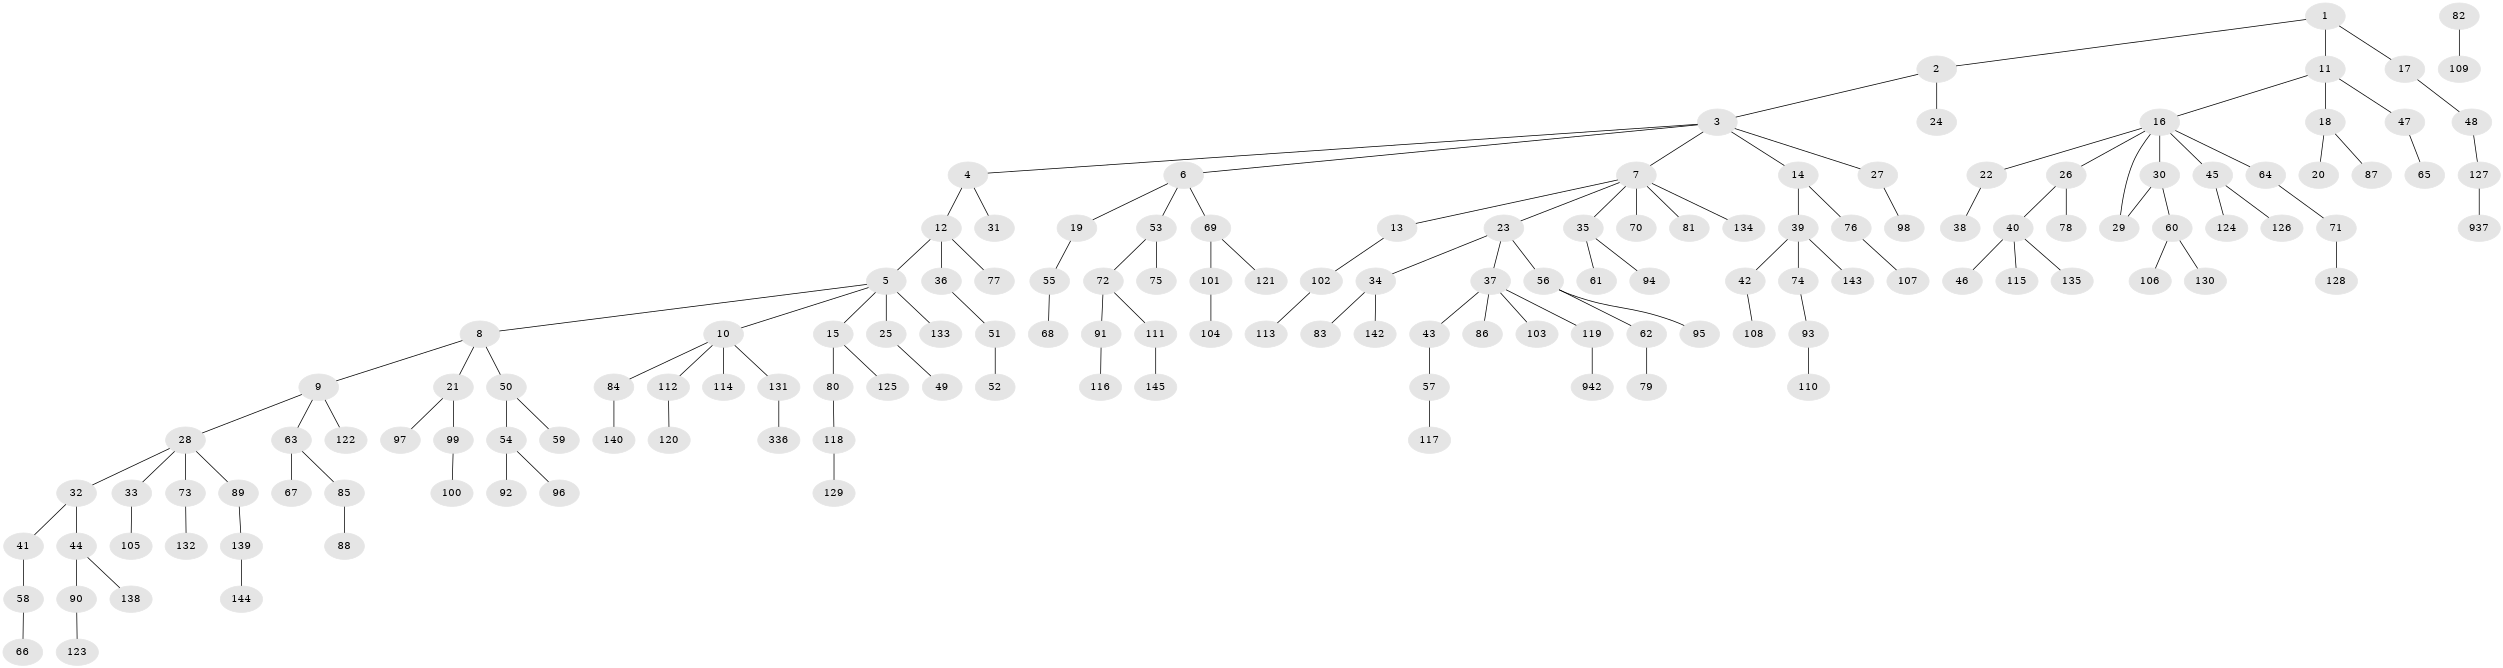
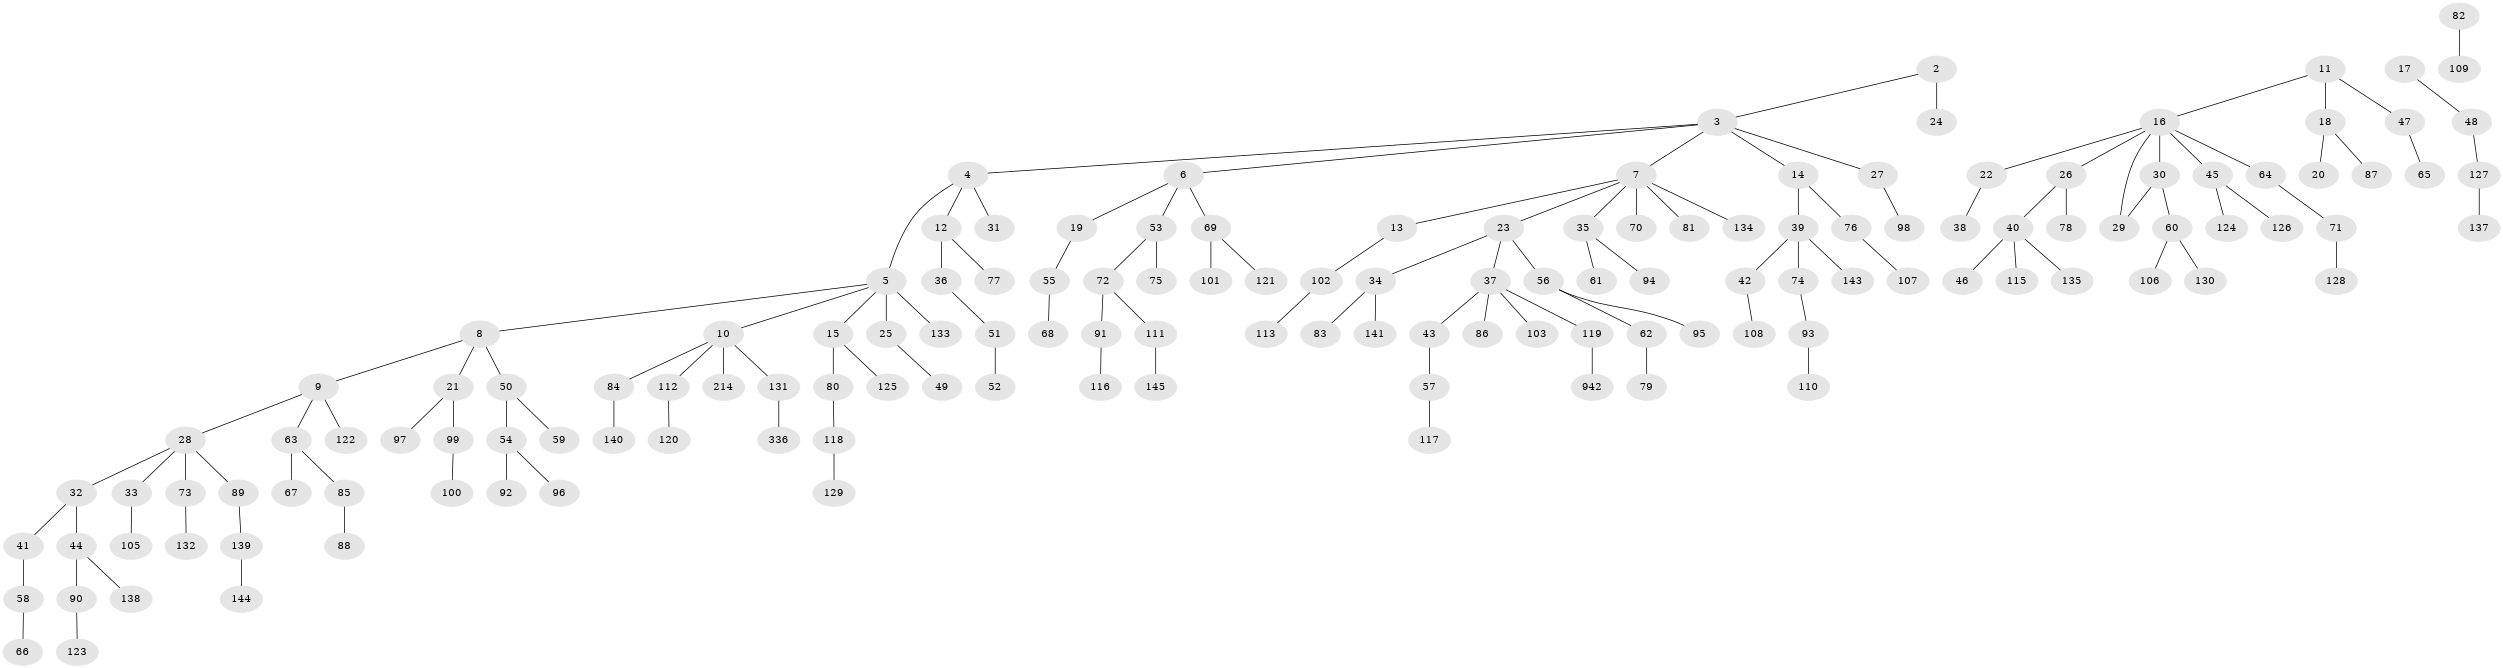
  graph {
    node [color=gray90 style=filled]
-   1
    2
    11
    17
    3
    24
    16
    18
    47
    48
    4
    6
    7
    14
    27
    5
    12
    31
    19
    53
    69
    13
    23
    35
    70
    81
    134
    39
    76
    98
    8
    10
    15
    25
    133
    36
    77
    9
    21
    50
    84
    112
-   114
+   114 [label=214]
    131
    80
    125
    49
    55
    72
    75
    101
    121
    102
    34
    37
    56
    61
    94
    28
    63
    122
    97
    99
    54
    59
    32
    33
    73
    89
    67
    85
    140
    120
    n74 [label=336]
    22
    26
    29
    30
    45
    64
    20
    87
    65
    51
    113
    42
    74
    143
    107
    118
    38
    40
    78
    60
    124
    126
    71
    127
    68
    100
    83
-   141 [label=142]
+   141
    43
    86
    103
    119
    62
    95
    46
    115
    135
    41
    44
    105
    132
    139
    106
    130
    82
    109
    58
    90
    138
    52
    57
    n126 [label=942]
    108
    93
    66
    117
    123
-   137 [label=937]
+   137
    92
    96
    91
    111
    79
    88
    128
-   104
    116
    145
    110
    129
    144
-   1 -- 2
-   1 -- 11
-   1 -- 17
    2 -- 3
    2 -- 24
    11 -- 16
    11 -- 18
    11 -- 47
    17 -- 48
    3 -- 4
    3 -- 6
    3 -- 7
    3 -- 14
    3 -- 27
    16 -- 22
    16 -- 26
    16 -- 29
    16 -- 30
    16 -- 45
    16 -- 64
    18 -- 20
    18 -- 87
    47 -- 65
    48 -- 127
-   12 -- 5
+   4 -- 5
    4 -- 12
    4 -- 31
    6 -- 19
    6 -- 53
    6 -- 69
    7 -- 13
    7 -- 23
    7 -- 35
    7 -- 70
    7 -- 81
    7 -- 134
    14 -- 39
    14 -- 76
    27 -- 98
    5 -- 8
    5 -- 10
    5 -- 15
    5 -- 25
    5 -- 133
    12 -- 36
    12 -- 77
    19 -- 55
    53 -- 72
    53 -- 75
    69 -- 101
    69 -- 121
    13 -- 102
    23 -- 34
    23 -- 37
    23 -- 56
    35 -- 61
    35 -- 94
    39 -- 42
    39 -- 74
    39 -- 143
    76 -- 107
    8 -- 9
    8 -- 21
    8 -- 50
    10 -- 84
    10 -- 112
    10 -- 114
    10 -- 131
    15 -- 80
    15 -- 125
    25 -- 49
    36 -- 51
    9 -- 28
    9 -- 63
    9 -- 122
    21 -- 97
    21 -- 99
    50 -- 54
    50 -- 59
    84 -- 140
    112 -- 120
    131 -- n74
    80 -- 118
    55 -- 68
    72 -- 91
    72 -- 111
-   101 -- 104
    102 -- 113
    34 -- 83
    34 -- 141
    37 -- 43
    37 -- 86
    37 -- 103
    37 -- 119
    56 -- 62
    56 -- 95
    28 -- 32
    28 -- 33
    28 -- 73
    28 -- 89
    63 -- 67
    63 -- 85
    99 -- 100
    54 -- 92
    54 -- 96
    32 -- 41
    32 -- 44
    33 -- 105
    73 -- 132
    89 -- 139
    85 -- 88
    22 -- 38
    26 -- 40
    26 -- 78
    30 -- 29
    30 -- 60
    45 -- 124
    45 -- 126
    64 -- 71
    51 -- 52
    42 -- 108
    74 -- 93
    118 -- 129
    40 -- 46
    40 -- 115
    40 -- 135
    60 -- 106
    60 -- 130
    71 -- 128
    127 -- 137
    43 -- 57
    119 -- n126
    62 -- 79
    41 -- 58
    44 -- 90
    44 -- 138
    139 -- 144
    82 -- 109
    58 -- 66
    90 -- 123
    57 -- 117
    93 -- 110
    91 -- 116
    111 -- 145
  }
